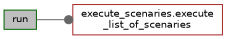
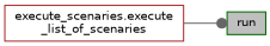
  digraph {
    rankdir=LR
    node [fontname=Helvetica fontsize=10 shape=record style=filled]
    n1 [color=darkgreen fillcolor=grey75 fontcolor=black height=0.2 label=run width=0.4]
    n2 [color=brown fillcolor=white height=0.2 label="execute_scenaries.execute\l_list_of_scenaries" width=0.4]
-   n1 -> n2 [color=gray40 fontname=Helvetica fontsize=10 labelfontname=Helvetica labelfontsize=10 style=solid arrowhead=dot]
+   n2 -> n1 [color=gray40 fontname=Helvetica fontsize=10 labelfontname=Helvetica labelfontsize=10 style=solid arrowhead=dot]
  }
